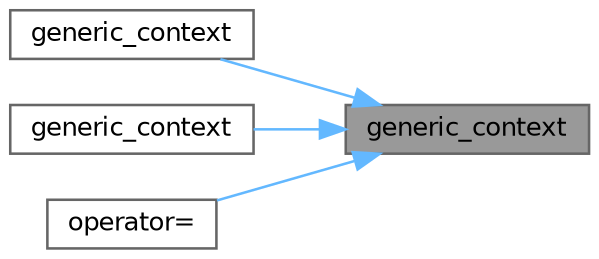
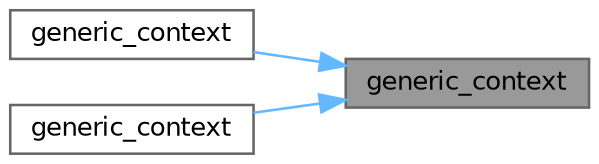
  digraph {
    rankdir=RL
    node [color=grey40 fillcolor=white fontname=Helvetica fontsize=10 shape=box style=filled]
    edge [color=steelblue1 dir=back fontname=Helvetica fontsize=10 labelfontname=Helvetica labelfontsize=10 style=solid]
    n1 [color=gray40 fillcolor=grey60 fontcolor=black height=0.2 label=generic_context width=0.4]
    n2 [height=0.2 label=generic_context width=0.4]
    n3 [height=0.2 label=generic_context width=0.4]
-   n4 [height=0.2 label="operator=" width=0.4]
    n1 -> n2
    n1 -> n3
-   n1 -> n4
  }
